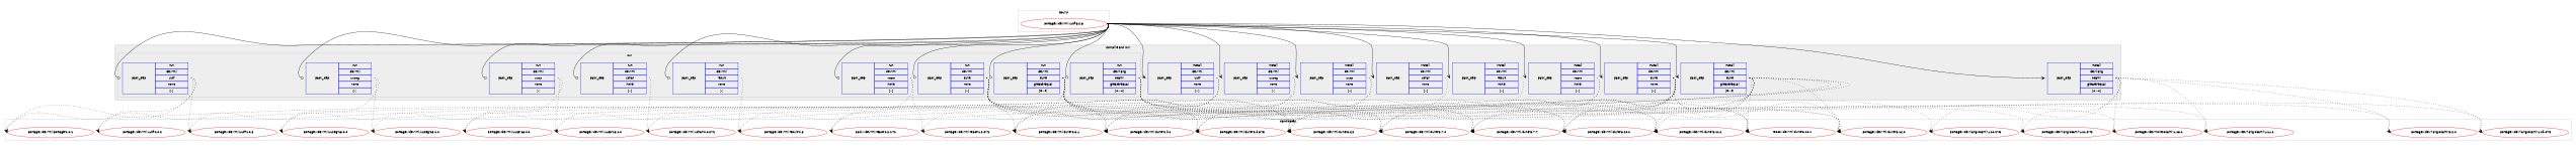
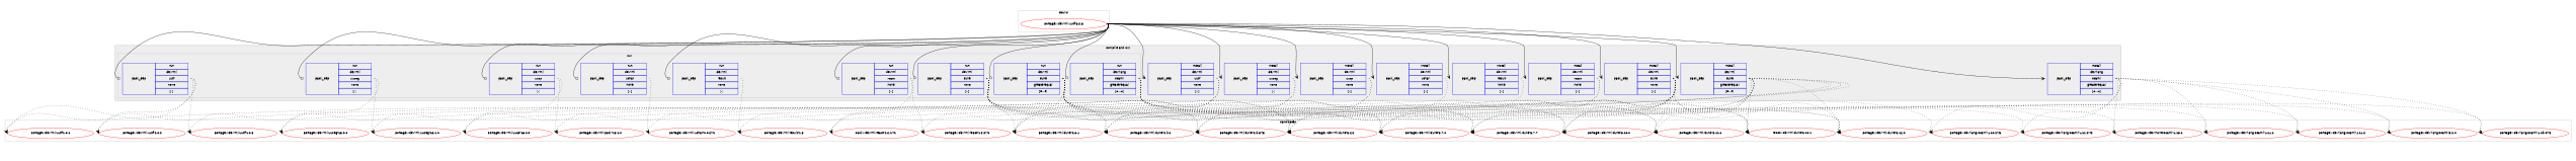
  digraph {
    compound=true
    concentrate=true
    fontname=Helvetica
    fontsize=10
    newrank=true
    rankdir=TB
    ranksep=1.5
    node [color=red fontname=Helvetica fontsize=10]
    edge [arrowhead=vee headport=w style=dotted tailport=e weight=100]
    n1 [label="portage://dev-ml/uutf-3.2.3" width=4]
    n2 [color=blue label=<<TABLE BORDER="0" CELLBORDER="1" CELLSPACING="0" CELLPADDING="4" WIDTH="220"><TR><TD ROWSPAN="6" CELLPADDING="30">pack_dep</TD></TR><TR><TD WIDTH="110">install</TD></TR><TR><TD>dev-lang</TD></TR><TR><TD>ocaml</TD></TR><TR><TD>greaterequal</TD></TR><TR><TD>[4,,,4]</TD></TR></TABLE>> shape=none]
    n3 [color=blue label=<<TABLE BORDER="0" CELLBORDER="1" CELLSPACING="0" CELLPADDING="4" WIDTH="220"><TR><TD ROWSPAN="6" CELLPADDING="30">pack_dep</TD></TR><TR><TD WIDTH="110">install</TD></TR><TR><TD>dev-ml</TD></TR><TR><TD>dune</TD></TR><TR><TD>greaterequal</TD></TR><TR><TD>[3,,,3]</TD></TR></TABLE>> shape=none]
    n4 [color=blue label=<<TABLE BORDER="0" CELLBORDER="1" CELLSPACING="0" CELLPADDING="4" WIDTH="220"><TR><TD ROWSPAN="6" CELLPADDING="30">pack_dep</TD></TR><TR><TD WIDTH="110">install</TD></TR><TR><TD>dev-ml</TD></TR><TR><TD>dune</TD></TR><TR><TD>none</TD></TR><TR><TD>[,,]</TD></TR></TABLE>> shape=none]
    n5 [color=blue label=<<TABLE BORDER="0" CELLBORDER="1" CELLSPACING="0" CELLPADDING="4" WIDTH="220"><TR><TD ROWSPAN="6" CELLPADDING="30">pack_dep</TD></TR><TR><TD WIDTH="110">install</TD></TR><TR><TD>dev-ml</TD></TR><TR><TD>react</TD></TR><TR><TD>none</TD></TR><TR><TD>[,,]</TD></TR></TABLE>> shape=none]
    n6 [color=blue label=<<TABLE BORDER="0" CELLBORDER="1" CELLSPACING="0" CELLPADDING="4" WIDTH="220"><TR><TD ROWSPAN="6" CELLPADDING="30">pack_dep</TD></TR><TR><TD WIDTH="110">install</TD></TR><TR><TD>dev-ml</TD></TR><TR><TD>result</TD></TR><TR><TD>none</TD></TR><TR><TD>[,,]</TD></TR></TABLE>> shape=none]
    n7 [color=blue label=<<TABLE BORDER="0" CELLBORDER="1" CELLSPACING="0" CELLPADDING="4" WIDTH="220"><TR><TD ROWSPAN="6" CELLPADDING="30">pack_dep</TD></TR><TR><TD WIDTH="110">install</TD></TR><TR><TD>dev-ml</TD></TR><TR><TD>uchar</TD></TR><TR><TD>none</TD></TR><TR><TD>[,,]</TD></TR></TABLE>> shape=none]
    n8 [color=blue label=<<TABLE BORDER="0" CELLBORDER="1" CELLSPACING="0" CELLPADDING="4" WIDTH="220"><TR><TD ROWSPAN="6" CELLPADDING="30">pack_dep</TD></TR><TR><TD WIDTH="110">install</TD></TR><TR><TD>dev-ml</TD></TR><TR><TD>uucp</TD></TR><TR><TD>none</TD></TR><TR><TD>[,,]</TD></TR></TABLE>> shape=none]
    n9 [color=blue label=<<TABLE BORDER="0" CELLBORDER="1" CELLSPACING="0" CELLPADDING="4" WIDTH="220"><TR><TD ROWSPAN="6" CELLPADDING="30">pack_dep</TD></TR><TR><TD WIDTH="110">install</TD></TR><TR><TD>dev-ml</TD></TR><TR><TD>uuseg</TD></TR><TR><TD>none</TD></TR><TR><TD>[,,]</TD></TR></TABLE>> shape=none]
    n10 [color=blue label=<<TABLE BORDER="0" CELLBORDER="1" CELLSPACING="0" CELLPADDING="4" WIDTH="220"><TR><TD ROWSPAN="6" CELLPADDING="30">pack_dep</TD></TR><TR><TD WIDTH="110">install</TD></TR><TR><TD>dev-ml</TD></TR><TR><TD>uutf</TD></TR><TR><TD>none</TD></TR><TR><TD>[,,]</TD></TR></TABLE>> shape=none]
    n11 [color=blue label=<<TABLE BORDER="0" CELLBORDER="1" CELLSPACING="0" CELLPADDING="4" WIDTH="220"><TR><TD ROWSPAN="6" CELLPADDING="30">pack_dep</TD></TR><TR><TD WIDTH="110">run</TD></TR><TR><TD>dev-lang</TD></TR><TR><TD>ocaml</TD></TR><TR><TD>greaterequal</TD></TR><TR><TD>[4,,,4]</TD></TR></TABLE>> shape=none]
    n12 [color=blue label=<<TABLE BORDER="0" CELLBORDER="1" CELLSPACING="0" CELLPADDING="4" WIDTH="220"><TR><TD ROWSPAN="6" CELLPADDING="30">pack_dep</TD></TR><TR><TD WIDTH="110">run</TD></TR><TR><TD>dev-ml</TD></TR><TR><TD>dune</TD></TR><TR><TD>greaterequal</TD></TR><TR><TD>[3,,,3]</TD></TR></TABLE>> shape=none]
    n13 [color=blue label=<<TABLE BORDER="0" CELLBORDER="1" CELLSPACING="0" CELLPADDING="4" WIDTH="220"><TR><TD ROWSPAN="6" CELLPADDING="30">pack_dep</TD></TR><TR><TD WIDTH="110">run</TD></TR><TR><TD>dev-ml</TD></TR><TR><TD>dune</TD></TR><TR><TD>none</TD></TR><TR><TD>[,,]</TD></TR></TABLE>> shape=none]
    n14 [color=blue label=<<TABLE BORDER="0" CELLBORDER="1" CELLSPACING="0" CELLPADDING="4" WIDTH="220"><TR><TD ROWSPAN="6" CELLPADDING="30">pack_dep</TD></TR><TR><TD WIDTH="110">run</TD></TR><TR><TD>dev-ml</TD></TR><TR><TD>react</TD></TR><TR><TD>none</TD></TR><TR><TD>[,,]</TD></TR></TABLE>> shape=none]
    n15 [color=blue label=<<TABLE BORDER="0" CELLBORDER="1" CELLSPACING="0" CELLPADDING="4" WIDTH="220"><TR><TD ROWSPAN="6" CELLPADDING="30">pack_dep</TD></TR><TR><TD WIDTH="110">run</TD></TR><TR><TD>dev-ml</TD></TR><TR><TD>result</TD></TR><TR><TD>none</TD></TR><TR><TD>[,,]</TD></TR></TABLE>> shape=none]
    n16 [color=blue label=<<TABLE BORDER="0" CELLBORDER="1" CELLSPACING="0" CELLPADDING="4" WIDTH="220"><TR><TD ROWSPAN="6" CELLPADDING="30">pack_dep</TD></TR><TR><TD WIDTH="110">run</TD></TR><TR><TD>dev-ml</TD></TR><TR><TD>uchar</TD></TR><TR><TD>none</TD></TR><TR><TD>[,,]</TD></TR></TABLE>> shape=none]
    n17 [color=blue label=<<TABLE BORDER="0" CELLBORDER="1" CELLSPACING="0" CELLPADDING="4" WIDTH="220"><TR><TD ROWSPAN="6" CELLPADDING="30">pack_dep</TD></TR><TR><TD WIDTH="110">run</TD></TR><TR><TD>dev-ml</TD></TR><TR><TD>uucp</TD></TR><TR><TD>none</TD></TR><TR><TD>[,,]</TD></TR></TABLE>> shape=none]
    n18 [color=blue label=<<TABLE BORDER="0" CELLBORDER="1" CELLSPACING="0" CELLPADDING="4" WIDTH="220"><TR><TD ROWSPAN="6" CELLPADDING="30">pack_dep</TD></TR><TR><TD WIDTH="110">run</TD></TR><TR><TD>dev-ml</TD></TR><TR><TD>uuseg</TD></TR><TR><TD>none</TD></TR><TR><TD>[,,]</TD></TR></TABLE>> shape=none]
    n19 [color=blue label=<<TABLE BORDER="0" CELLBORDER="1" CELLSPACING="0" CELLPADDING="4" WIDTH="220"><TR><TD ROWSPAN="6" CELLPADDING="30">pack_dep</TD></TR><TR><TD WIDTH="110">run</TD></TR><TR><TD>dev-ml</TD></TR><TR><TD>uutf</TD></TR><TR><TD>none</TD></TR><TR><TD>[,,]</TD></TR></TABLE>> shape=none]
    n20 [label="portage://dev-lang/ocaml-5.2.0" width=4]
+   n21 [label="portage://dev-lang/ocaml-4.14.2" width=4]
    n22 [label="portage://dev-lang/ocaml-4.14.1" width=4]
    n23 [label="portage://dev-none/ocaml-4.13.1" width=4]
    n24 [label="portage://dev-lang/ocaml-4.11.2-r2" width=4]
    n25 [label="portage://dev-lang/ocaml-4.10.2-r3" width=4]
    n26 [label="portage://dev-lang/ocaml-4.09.0-r3" width=4]
    n27 [label="portage://dev-ml/dune-3.16.0" width=4]
    n28 [label="react://dev-ml/dune-3.13.1" width=4]
    n29 [label="portage://dev-ml/dune-3.11.1" width=4]
    n30 [label="portage://dev-ml/dune-3.10.0" width=4]
    n31 [label="portage://dev-ml/dune-3.7.7" width=4]
    n32 [label="portage://dev-ml/dune-3.7.0" width=4]
    n33 [label="portage://dev-ml/dune-3.6.2" width=4]
    n34 [label="portage://dev-ml/dune-2.9.3-r3" width=4]
    n35 [label="portage://dev-ml/dune-2.9.1" width=4]
    n36 [label="portage://dev-ml/dune-2.8.4" width=4]
    n37 [label="portage://dev-ml/react-1.2.2-r1" width=4]
    n38 [label="pack://dev-ml/react-1.2.1-r1" width=4]
    n39 [label="portage://dev-ml/result-1.5" width=4]
    n40 [label="portage://dev-ml/uchar-0.0.2-r1" width=4]
-   n41 [label="portage://dev-ml/uucp-15.1.0" width=4]
+   n41 [label="portage://dev-ml/pack-15.1.0" width=4]
    n42 [label="portage://dev-ml/uucp-15.0.0" width=4]
    n43 [label="portage://dev-ml/uuseg-15.1.0" width=4]
    n44 [label="portage://dev-ml/uuseg-15.0.0" width=4]
    n45 [label="portage://dev-ml/uutf-1.0.3" width=4]
    n46 [label="portage://dev-ml/uutf-1.0.2" width=4]
-   n47 [label="portage://dev-ml/portage-1.0.1" width=4]
+   n47 [label="portage://dev-ml/uutf-1.0.1" width=4]
    subgraph cluster_1 {
      color=gray
      label=<<i>ebuild</i>>
      n1
    }
    subgraph cluster_2 {
      color=gray
      label=<<i>dependencies</i>>
      subgraph cluster_3 {
        color=gray
        fillcolor="#eeeeee"
        label=<<i>compile</i>>
        style=filled
        subgraph sub_4 {
          color=gray
          fillcolor="#eeeeee"
          label=<<i>compile</i>>
          style=filled
          n2
        }
        subgraph sub_5 {
          color=gray
          fillcolor="#eeeeee"
          label=<<i>compile</i>>
          style=filled
          n3
        }
        subgraph sub_6 {
          color=gray
          fillcolor="#eeeeee"
          label=<<i>compile</i>>
          style=filled
          n4
        }
        subgraph sub_7 {
          color=gray
          fillcolor="#eeeeee"
          label=<<i>compile</i>>
          style=filled
          n5
        }
        subgraph sub_8 {
          color=gray
          fillcolor="#eeeeee"
          label=<<i>compile</i>>
          style=filled
          n6
        }
        subgraph sub_9 {
          color=gray
          fillcolor="#eeeeee"
          label=<<i>compile</i>>
          style=filled
          n7
        }
        subgraph sub_10 {
          color=gray
          fillcolor="#eeeeee"
          label=<<i>compile</i>>
          style=filled
          n8
        }
        subgraph sub_11 {
          color=gray
          fillcolor="#eeeeee"
          label=<<i>compile</i>>
          style=filled
          n9
        }
        subgraph sub_12 {
          color=gray
          fillcolor="#eeeeee"
          label=<<i>compile</i>>
          style=filled
          n10
        }
      }
      subgraph cluster_13 {
        color=gray
        fillcolor="#eeeeee"
        label=<<i>compile and run</i>>
        style=filled
      }
      subgraph cluster_14 {
        color=gray
        fillcolor="#eeeeee"
        label=<<i>run</i>>
        style=filled
        subgraph sub_15 {
          color=gray
          fillcolor="#eeeeee"
          label=<<i>run</i>>
          style=filled
          n11
        }
        subgraph sub_16 {
          color=gray
          fillcolor="#eeeeee"
          label=<<i>run</i>>
          style=filled
          n12
        }
        subgraph sub_17 {
          color=gray
          fillcolor="#eeeeee"
          label=<<i>run</i>>
          style=filled
          n13
        }
        subgraph sub_18 {
          color=gray
          fillcolor="#eeeeee"
          label=<<i>run</i>>
          style=filled
          n14
        }
        subgraph sub_19 {
          color=gray
          fillcolor="#eeeeee"
          label=<<i>run</i>>
          style=filled
          n15
        }
        subgraph sub_20 {
          color=gray
          fillcolor="#eeeeee"
          label=<<i>run</i>>
          style=filled
          n16
        }
        subgraph sub_21 {
          color=gray
          fillcolor="#eeeeee"
          label=<<i>run</i>>
          style=filled
          n17
        }
        subgraph sub_22 {
          color=gray
          fillcolor="#eeeeee"
          label=<<i>run</i>>
          style=filled
          n18
        }
        subgraph sub_23 {
          color=gray
          fillcolor="#eeeeee"
          label=<<i>run</i>>
          style=filled
          n19
        }
      }
    }
    subgraph cluster_24 {
      color=gray
      label=<<i>candidates</i>>
      rank=same
      subgraph sub_25 {
        color=black
        label=<<i>candidates</i>>
        nodesep=1
        rank=same
        n27
        n28
        n29
        n30
        n31
        n32
        n33
        n34
        n35
        n36
      }
      subgraph sub_26 {
        color=black
        label=<<i>candidates</i>>
        nodesep=1
        rank=same
        n20
+       n21
        n22
        n23
        n24
        n25
        n26
      }
      subgraph sub_27 {
        color=black
        label=<<i>candidates</i>>
        nodesep=1
        rank=same
        n27
        n28
        n29
        n30
        n31
        n32
        n33
        n34
        n35
        n36
      }
      subgraph sub_28 {
        color=black
        label=<<i>candidates</i>>
        nodesep=1
        rank=same
        n27
        n28
        n29
        n30
        n31
        n32
        n33
        n34
        n35
        n36
      }
      subgraph sub_29 {
        color=black
        label=<<i>candidates</i>>
        nodesep=1
        rank=same
        n37
        n38
      }
      subgraph sub_30 {
        color=black
        label=<<i>candidates</i>>
        nodesep=1
        rank=same
        n39
      }
      subgraph sub_31 {
        color=black
        label=<<i>candidates</i>>
        nodesep=1
        rank=same
        n40
      }
      subgraph sub_32 {
        color=black
        label=<<i>candidates</i>>
        nodesep=1
        rank=same
        n41
        n42
      }
      subgraph sub_33 {
        color=black
        label=<<i>candidates</i>>
        nodesep=1
        rank=same
        n43
        n44
      }
      subgraph sub_34 {
        color=black
        label=<<i>candidates</i>>
        nodesep=1
        rank=same
        n45
        n46
        n47
      }
      subgraph sub_35 {
        color=black
        label=<<i>candidates</i>>
        nodesep=1
        rank=same
        n20
+       n21
        n22
        n23
        n24
        n25
        n26
      }
      subgraph sub_36 {
        color=black
        label=<<i>candidates</i>>
        nodesep=1
        rank=same
        n27
        n28
        n29
        n30
        n31
        n32
        n33
        n34
        n35
        n36
      }
      subgraph sub_37 {
        color=black
        label=<<i>candidates</i>>
        nodesep=1
        rank=same
        n37
        n38
      }
      subgraph sub_38 {
        color=black
        label=<<i>candidates</i>>
        nodesep=1
        rank=same
        n39
      }
      subgraph sub_39 {
        color=black
        label=<<i>candidates</i>>
        nodesep=1
        rank=same
        n40
      }
      subgraph sub_40 {
        color=black
        label=<<i>candidates</i>>
        nodesep=1
        rank=same
        n41
        n42
      }
      subgraph sub_41 {
        color=black
        label=<<i>candidates</i>>
        nodesep=1
        rank=same
        n43
        n44
      }
      subgraph sub_42 {
        color=black
        label=<<i>candidates</i>>
        nodesep=1
        rank=same
        n45
        n46
        n47
      }
    }
    n1 -> n2 [style=solid weight=20]
    n1 -> n3 [style=solid weight=20]
    n1 -> n4 [style=solid weight=20]
    n1 -> n5 [style=solid weight=20]
    n1 -> n6 [style=solid weight=20]
    n1 -> n7 [style=solid weight=20]
    n1 -> n8 [style=solid weight=20]
    n1 -> n9 [style=solid weight=20]
    n1 -> n10 [style=solid weight=20]
    n1 -> n11 [arrowhead=odot style=solid weight=20]
    n1 -> n12 [arrowhead=odot style=solid weight=20]
    n1 -> n13 [arrowhead=odot style=solid weight=20]
    n1 -> n14 [arrowhead=odot style=solid weight=20]
    n1 -> n15 [arrowhead=odot style=solid weight=20]
    n1 -> n16 [arrowhead=odot style=solid weight=20]
    n1 -> n17 [arrowhead=odot style=solid weight=20]
    n1 -> n18 [arrowhead=odot style=solid weight=20]
    n1 -> n19 [arrowhead=odot style=solid weight=20]
    n2 -> n20
+   n2 -> n21
    n2 -> n22
    n2 -> n23
    n2 -> n24
    n2 -> n25
    n2 -> n26
    n3 -> n27
    n3 -> n28
    n3 -> n29
    n3 -> n30
    n3 -> n31
    n3 -> n32
    n3 -> n33
    n3 -> n34
    n3 -> n35
    n3 -> n36
    n4 -> n27
    n4 -> n28
    n4 -> n29
    n4 -> n30
    n4 -> n31
    n4 -> n32
    n4 -> n33
    n4 -> n34
    n4 -> n35
    n4 -> n36
    n5 -> n37
    n5 -> n38
    n6 -> n39
    n7 -> n40
    n8 -> n41
    n8 -> n42
    n9 -> n43
    n9 -> n44
    n10 -> n45
    n10 -> n46
    n10 -> n47
    n11 -> n20
+   n11 -> n21
    n11 -> n22
    n11 -> n23
    n11 -> n24
    n11 -> n25
    n11 -> n26
    n12 -> n27
    n12 -> n28
    n12 -> n29
    n12 -> n30
    n12 -> n31
    n12 -> n32
    n12 -> n33
    n12 -> n34
    n12 -> n35
    n12 -> n36
    n13 -> n27
    n13 -> n28
    n13 -> n29
    n13 -> n30
    n13 -> n31
    n13 -> n32
    n13 -> n33
    n13 -> n34
    n13 -> n35
    n13 -> n36
    n14 -> n37
    n14 -> n38
    n15 -> n39
    n16 -> n40
    n17 -> n41
    n17 -> n42
    n18 -> n43
    n18 -> n44
    n19 -> n45
    n19 -> n46
    n19 -> n47
  }
